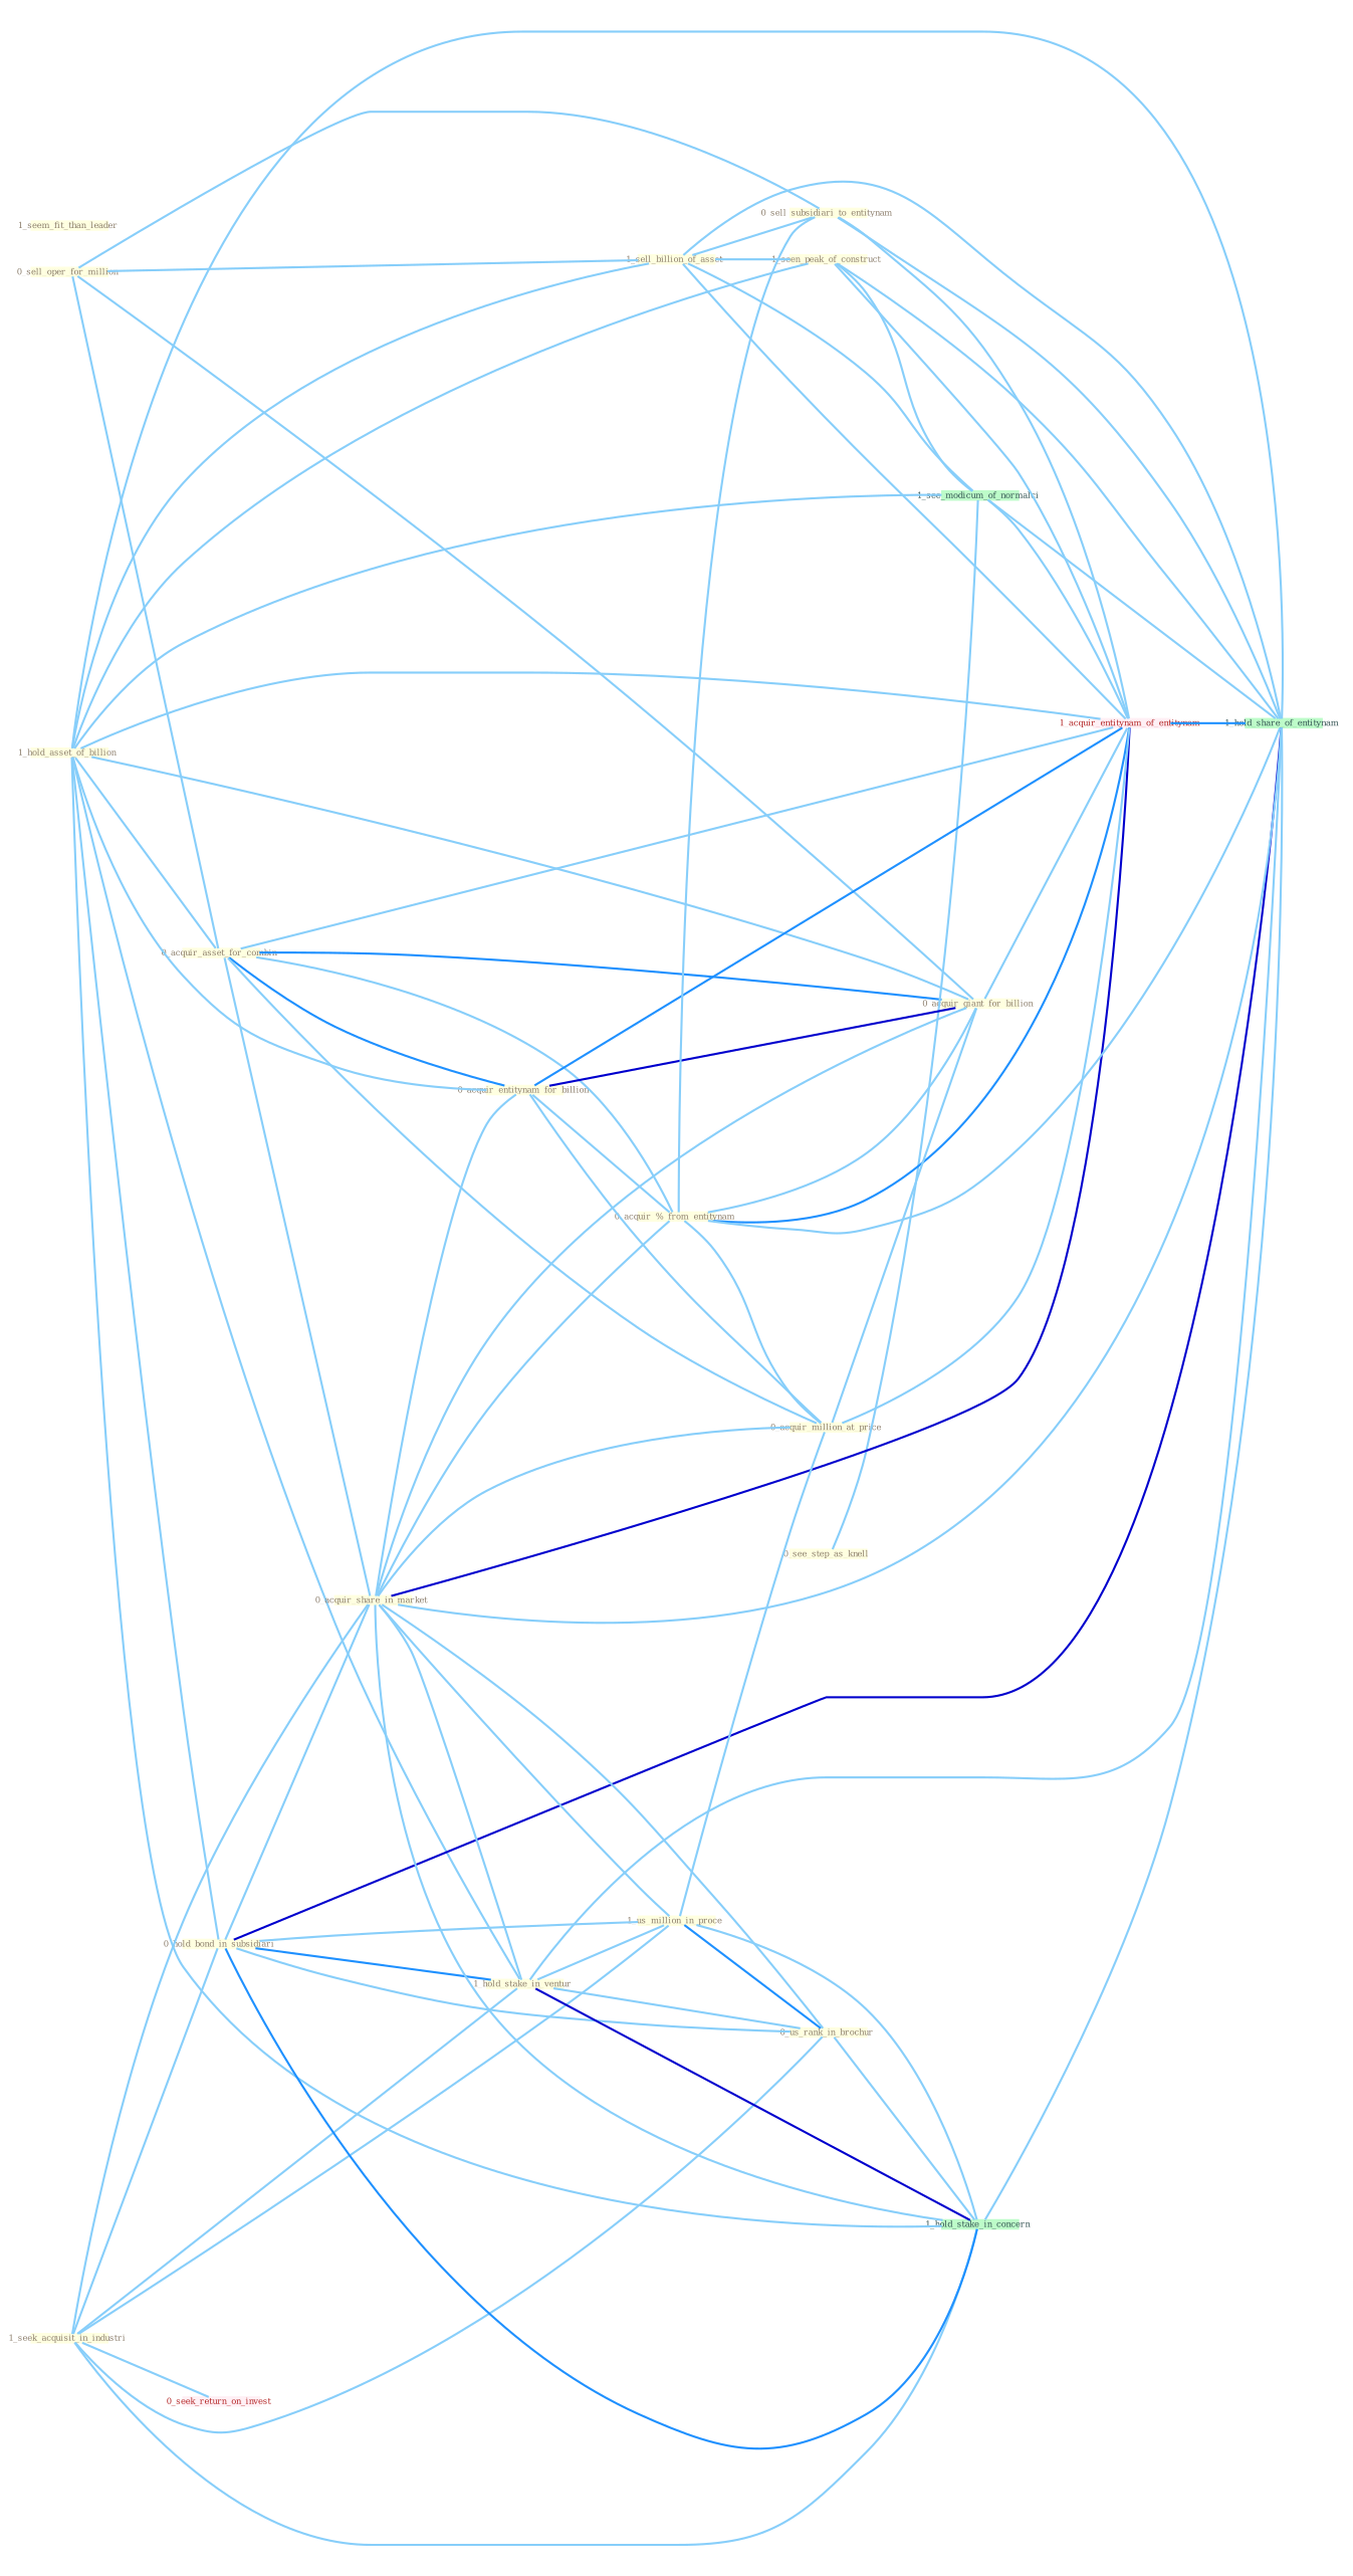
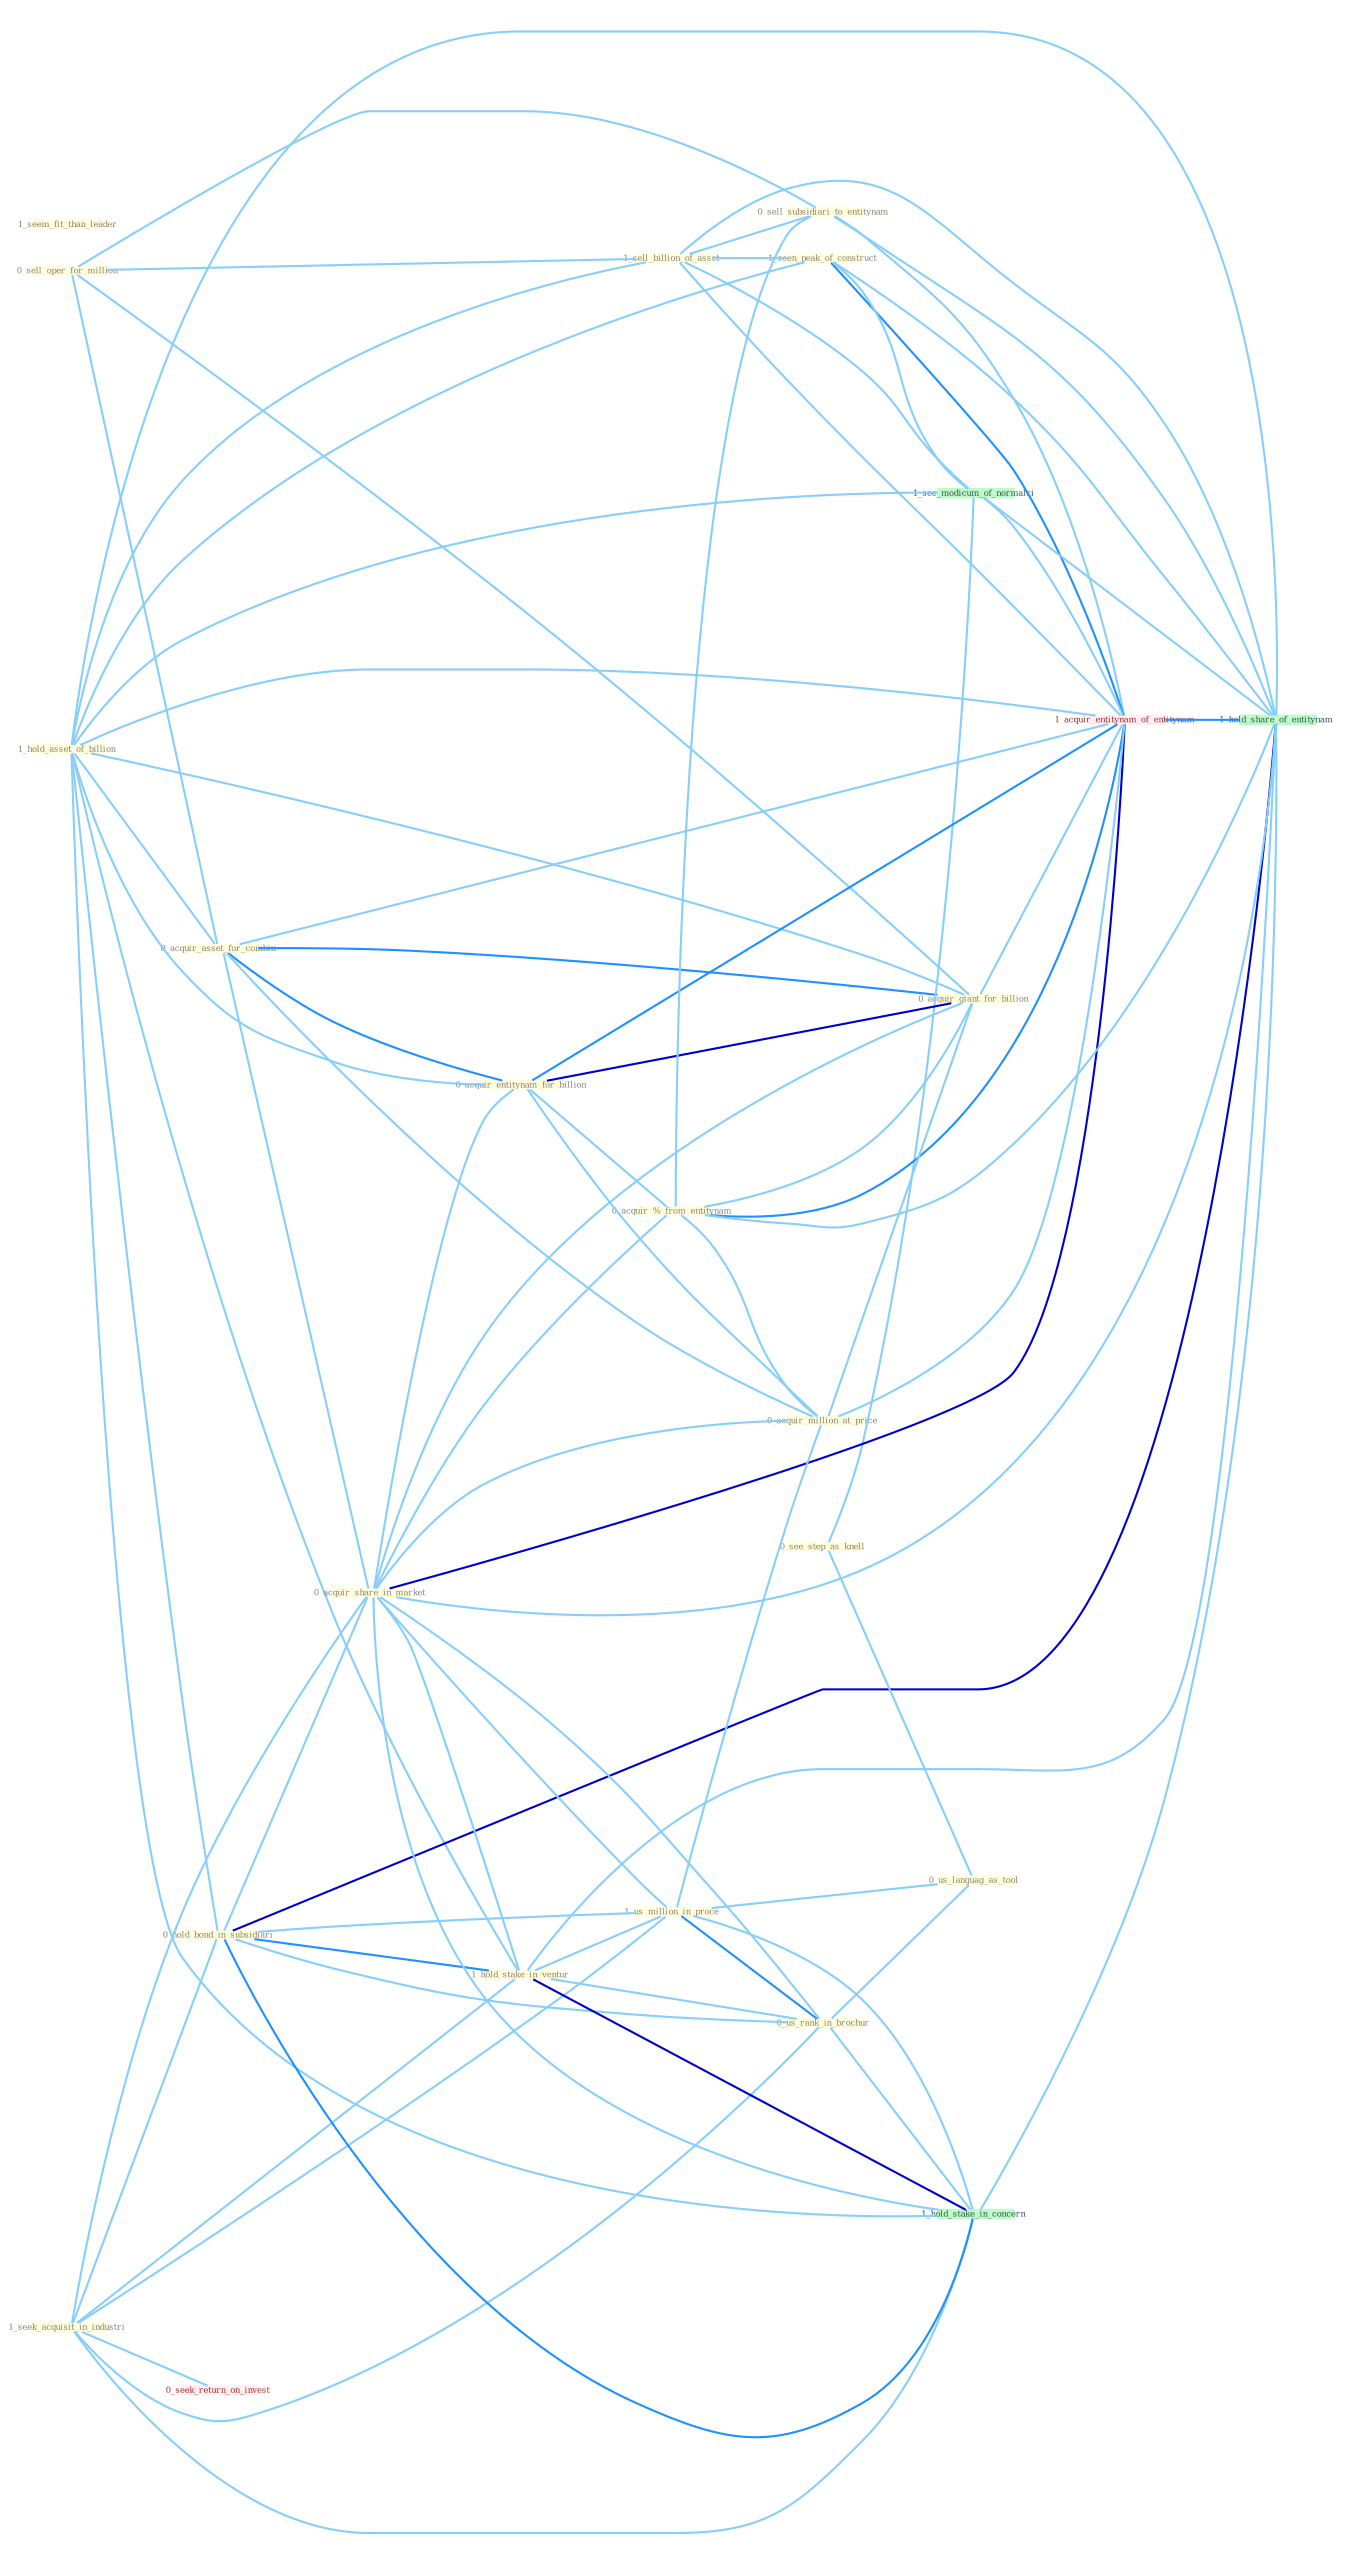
  graph {
    rankdir=LR
    node [color="#ffffe0" fixedsize=true fontcolor="#8b7d6b" fontsize=4 shape=polygon style=filled]
    edge [color="#87cefa" w=1]
    "1_hold_asset_of_billion " [height=.06 width=.5]
    "0_sell_oper_for_million " [height=.06 width=.5]
    "0_acquir_asset_for_combin " [height=.06 width=.5]
    "1_seek_acquisit_in_industri " [height=.06 width=.5]
    "0_hold_bond_in_subsidiari " [height=.06 width=.5]
    "0_see_step_as_knell " [height=.06 width=.5]
    "1_sell_billion_of_asset " [height=.06 width=.5]
    "1_seem_fit_than_leader " [height=.06 width=.5]
    "0_acquir_share_in_market " [height=.06 width=.5]
    "0_acquir_entitynam_for_billion " [height=.06 width=.5]
    "0_acquir_%_from_entitynam " [height=.06 width=.5]
    "1_hold_stake_in_ventur " [height=.06 width=.5]
    "1_us_million_in_proce " [height=.06 width=.5]
    "0_sell_subsidiari_to_entitynam " [height=.06 width=.5]
    "0_acquir_million_at_price " [height=.06 width=.5]
    "0_us_rank_in_brochur " [height=.06 width=.5]
    "0_acquir_giant_for_billion " [height=.06 width=.5]
    "1_seen_peak_of_construct " [height=.06 width=.5]
+   "0_us_languag_as_tool " [height=.06 width=.5]
    "0_seek_return_on_invest " [color="#fff0f5" fontcolor="#b22222" height=.06 width=.5]
    "1_acquir_entitynam_of_entitynam " [color="#fff0f5" fontcolor="#b22222" height=.06 width=.5]
    "1_hold_stake_in_concern " [color="#BDFCC9" fontcolor="#2f4f4f" height=.06 width=.5]
    "1_see_modicum_of_normalci " [color="#BDFCC9" fontcolor="#2f4f4f" height=.06 width=.5]
    "1_hold_share_of_entitynam " [color="#BDFCC9" fontcolor="#2f4f4f" height=.06 width=.5]
    subgraph sub_1 {
      "1_hold_asset_of_billion "
      "0_sell_oper_for_million "
      "0_acquir_asset_for_combin "
      "1_seek_acquisit_in_industri "
      "0_hold_bond_in_subsidiari "
      "0_see_step_as_knell "
      "1_sell_billion_of_asset "
      "1_seem_fit_than_leader "
      "0_acquir_share_in_market "
      "0_acquir_entitynam_for_billion "
      "0_acquir_%_from_entitynam "
      "1_hold_stake_in_ventur "
      "1_us_million_in_proce "
      "0_sell_subsidiari_to_entitynam "
      "0_acquir_million_at_price "
      "0_us_rank_in_brochur "
      "0_acquir_giant_for_billion "
      "1_seen_peak_of_construct "
+     "0_us_languag_as_tool "
    }
    subgraph sub_2 {
      "0_seek_return_on_invest "
      "1_acquir_entitynam_of_entitynam "
    }
    "1_hold_asset_of_billion " -- "0_acquir_asset_for_combin "
    "1_hold_asset_of_billion " -- "0_hold_bond_in_subsidiari "
    "1_hold_asset_of_billion " -- "1_sell_billion_of_asset "
    "1_hold_asset_of_billion " -- "0_acquir_entitynam_for_billion "
    "1_hold_asset_of_billion " -- "1_hold_stake_in_ventur "
    "1_hold_asset_of_billion " -- "0_acquir_giant_for_billion "
    "1_hold_asset_of_billion " -- "1_seen_peak_of_construct "
    "1_hold_asset_of_billion " -- "1_acquir_entitynam_of_entitynam "
    "1_hold_asset_of_billion " -- "1_hold_stake_in_concern "
    "1_hold_asset_of_billion " -- "1_see_modicum_of_normalci "
    "1_hold_asset_of_billion " -- "1_hold_share_of_entitynam " [w=2]
    "0_sell_oper_for_million " -- "0_acquir_asset_for_combin "
    "0_sell_oper_for_million " -- "1_sell_billion_of_asset "
    "0_sell_oper_for_million " -- "0_sell_subsidiari_to_entitynam "
    "0_sell_oper_for_million " -- "0_acquir_giant_for_billion "
    "0_acquir_asset_for_combin " -- "0_acquir_share_in_market "
    "0_acquir_asset_for_combin " -- "0_acquir_entitynam_for_billion " [color="#1e90ff" w=2]
-   "0_acquir_asset_for_combin " -- "0_acquir_%_from_entitynam "
    "0_acquir_asset_for_combin " -- "0_acquir_million_at_price "
    "0_acquir_asset_for_combin " -- "0_acquir_giant_for_billion " [color="#1e90ff" w=2]
    "0_acquir_asset_for_combin " -- "1_acquir_entitynam_of_entitynam "
    "1_seek_acquisit_in_industri " -- "0_hold_bond_in_subsidiari "
    "1_seek_acquisit_in_industri " -- "0_acquir_share_in_market "
    "1_seek_acquisit_in_industri " -- "1_hold_stake_in_ventur "
    "1_seek_acquisit_in_industri " -- "1_us_million_in_proce "
    "1_seek_acquisit_in_industri " -- "0_us_rank_in_brochur "
    "1_seek_acquisit_in_industri " -- "0_seek_return_on_invest "
    "1_seek_acquisit_in_industri " -- "1_hold_stake_in_concern "
    "0_hold_bond_in_subsidiari " -- "0_acquir_share_in_market "
    "0_hold_bond_in_subsidiari " -- "1_hold_stake_in_ventur " [color="#1e90ff" w=2]
    "0_hold_bond_in_subsidiari " -- "1_us_million_in_proce "
    "0_hold_bond_in_subsidiari " -- "0_us_rank_in_brochur "
    "0_hold_bond_in_subsidiari " -- "1_hold_stake_in_concern " [color="#1e90ff" w=2]
    "0_hold_bond_in_subsidiari " -- "1_hold_share_of_entitynam " [color="#0000cd"]
+   "0_see_step_as_knell " -- "0_us_languag_as_tool "
    "0_see_step_as_knell " -- "1_see_modicum_of_normalci "
    "1_sell_billion_of_asset " -- "0_sell_subsidiari_to_entitynam "
    "1_sell_billion_of_asset " -- "1_seen_peak_of_construct "
    "1_sell_billion_of_asset " -- "1_acquir_entitynam_of_entitynam "
    "1_sell_billion_of_asset " -- "1_see_modicum_of_normalci "
    "1_sell_billion_of_asset " -- "1_hold_share_of_entitynam "
    "0_acquir_share_in_market " -- "0_acquir_entitynam_for_billion "
    "0_acquir_share_in_market " -- "0_acquir_%_from_entitynam "
    "0_acquir_share_in_market " -- "1_hold_stake_in_ventur "
    "0_acquir_share_in_market " -- "1_us_million_in_proce "
    "0_acquir_share_in_market " -- "0_acquir_million_at_price "
    "0_acquir_share_in_market " -- "0_us_rank_in_brochur "
    "0_acquir_share_in_market " -- "0_acquir_giant_for_billion "
    "0_acquir_share_in_market " -- "1_acquir_entitynam_of_entitynam " [color="#0000cd"]
    "0_acquir_share_in_market " -- "1_hold_stake_in_concern "
    "0_acquir_share_in_market " -- "1_hold_share_of_entitynam "
    "0_acquir_entitynam_for_billion " -- "0_acquir_%_from_entitynam "
    "0_acquir_entitynam_for_billion " -- "0_acquir_million_at_price "
    "0_acquir_entitynam_for_billion " -- "0_acquir_giant_for_billion " [color="#0000cd" w=3]
    "0_acquir_entitynam_for_billion " -- "1_acquir_entitynam_of_entitynam " [color="#1e90ff" w=2]
    "0_acquir_%_from_entitynam " -- "0_sell_subsidiari_to_entitynam "
    "0_acquir_%_from_entitynam " -- "0_acquir_million_at_price "
    "0_acquir_%_from_entitynam " -- "0_acquir_giant_for_billion "
    "0_acquir_%_from_entitynam " -- "1_acquir_entitynam_of_entitynam " [color="#1e90ff" w=2]
    "0_acquir_%_from_entitynam " -- "1_hold_share_of_entitynam "
    "1_hold_stake_in_ventur " -- "1_us_million_in_proce "
    "1_hold_stake_in_ventur " -- "0_us_rank_in_brochur "
    "1_hold_stake_in_ventur " -- "1_hold_stake_in_concern " [color="#0000cd" w=3]
    "1_hold_stake_in_ventur " -- "1_hold_share_of_entitynam "
    "1_us_million_in_proce " -- "0_acquir_million_at_price "
    "1_us_million_in_proce " -- "0_us_rank_in_brochur " [color="#1e90ff" w=2]
+   "1_us_million_in_proce " -- "0_us_languag_as_tool "
    "1_us_million_in_proce " -- "1_hold_stake_in_concern "
    "0_sell_subsidiari_to_entitynam " -- "1_acquir_entitynam_of_entitynam "
    "0_sell_subsidiari_to_entitynam " -- "1_hold_share_of_entitynam "
    "0_acquir_million_at_price " -- "0_acquir_giant_for_billion "
    "0_acquir_million_at_price " -- "1_acquir_entitynam_of_entitynam "
+   "0_us_rank_in_brochur " -- "0_us_languag_as_tool "
    "0_us_rank_in_brochur " -- "1_hold_stake_in_concern "
    "0_acquir_giant_for_billion " -- "1_acquir_entitynam_of_entitynam "
-   "1_seen_peak_of_construct " -- "1_acquir_entitynam_of_entitynam "
+   "1_seen_peak_of_construct " -- "1_acquir_entitynam_of_entitynam " [color="#1e90ff"]
    "1_seen_peak_of_construct " -- "1_see_modicum_of_normalci "
    "1_seen_peak_of_construct " -- "1_hold_share_of_entitynam "
    "1_acquir_entitynam_of_entitynam " -- "1_hold_share_of_entitynam " [color="#1e90ff" w=2]
    "1_hold_stake_in_concern " -- "1_hold_share_of_entitynam "
    "1_see_modicum_of_normalci " -- "1_acquir_entitynam_of_entitynam "
    "1_see_modicum_of_normalci " -- "1_hold_share_of_entitynam "
  }
